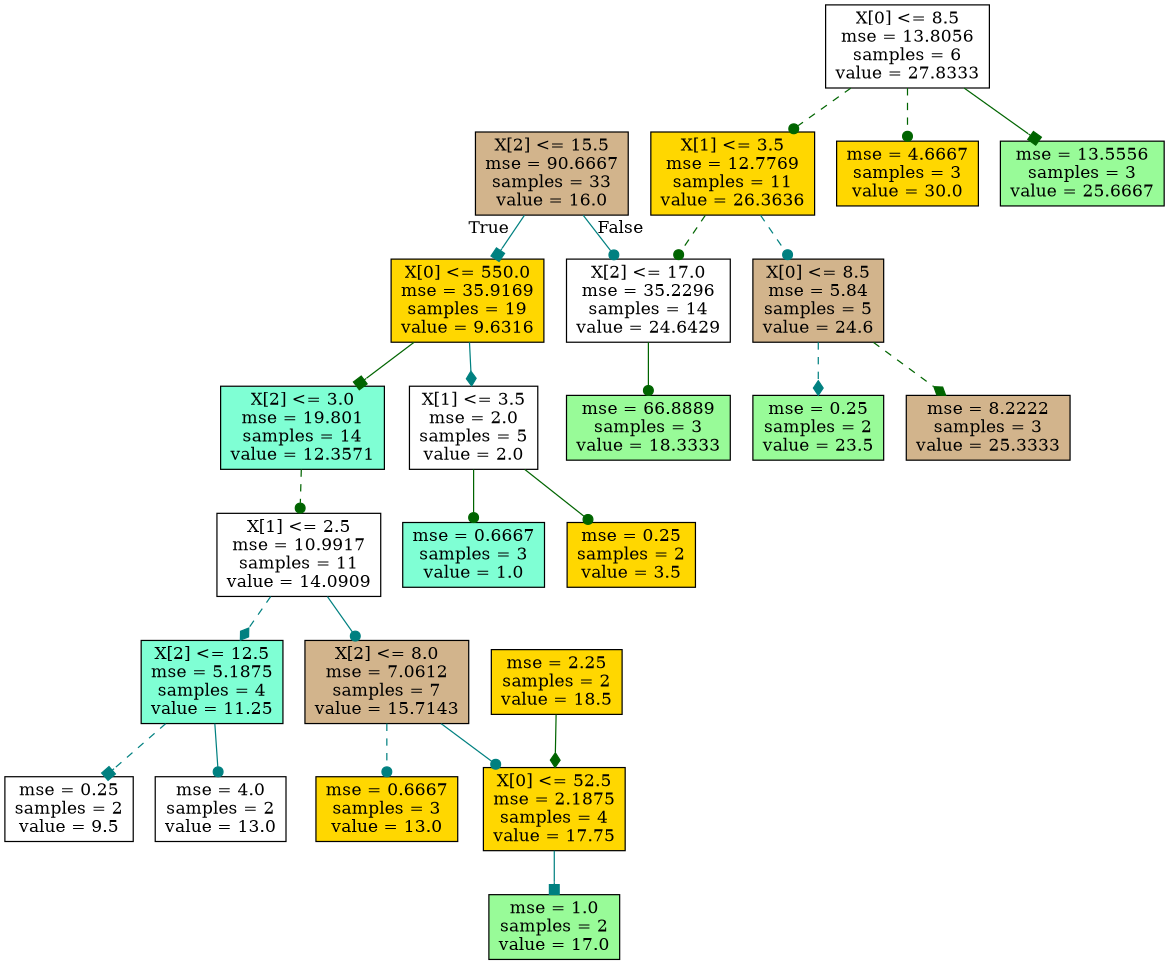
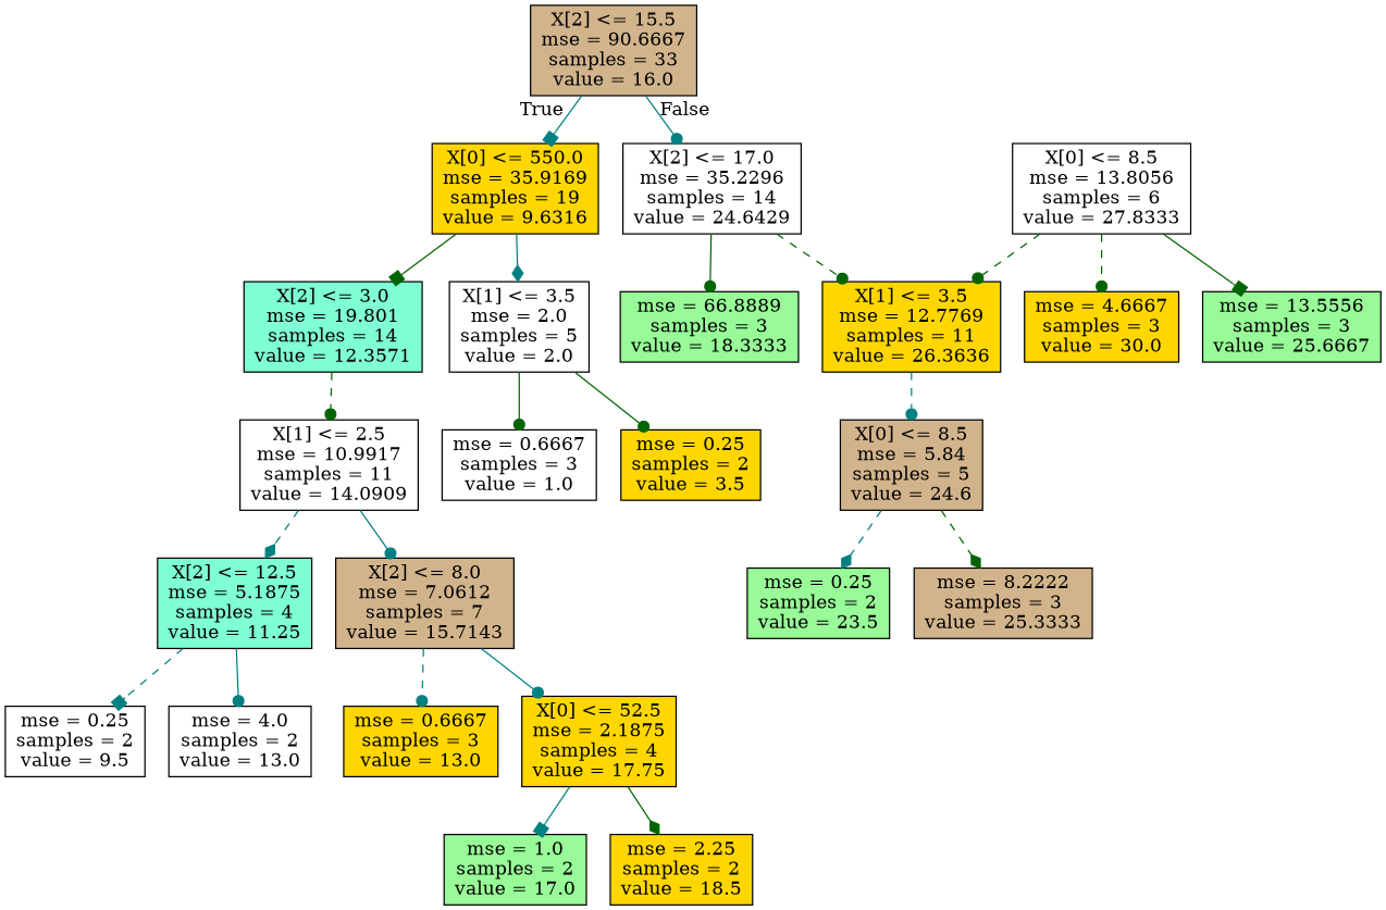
  digraph {
    node [fillcolor=gold shape=box style=filled]
    edge [arrowhead=dot color=teal style=solid]
    n1 [fillcolor=tan label="X[2] <= 15.5\nmse = 90.6667\nsamples = 33\nvalue = 16.0"]
    n2 [label="X[0] <= 550.0\nmse = 35.9169\nsamples = 19\nvalue = 9.6316"]
    n3 [fillcolor=white label="X[2] <= 17.0\nmse = 35.2296\nsamples = 14\nvalue = 24.6429"]
    n4 [fillcolor=aquamarine label="X[2] <= 3.0\nmse = 19.801\nsamples = 14\nvalue = 12.3571"]
    n5 [fillcolor=white label="X[1] <= 3.5\nmse = 2.0\nsamples = 5\nvalue = 2.0"]
    n6 [fillcolor=palegreen label="mse = 66.8889\nsamples = 3\nvalue = 18.3333"]
    n7 [label="X[1] <= 3.5\nmse = 12.7769\nsamples = 11\nvalue = 26.3636"]
    n8 [fillcolor=white label="X[1] <= 2.5\nmse = 10.9917\nsamples = 11\nvalue = 14.0909"]
-   n9 [fillcolor=aquamarine label="mse = 0.6667\nsamples = 3\nvalue = 1.0"]
+   n9 [fillcolor=white label="mse = 0.6667\nsamples = 3\nvalue = 1.0"]
    n10 [label="mse = 0.25\nsamples = 2\nvalue = 3.5"]
    n11 [fillcolor=aquamarine label="X[2] <= 12.5\nmse = 5.1875\nsamples = 4\nvalue = 11.25"]
    n12 [fillcolor=tan label="X[2] <= 8.0\nmse = 7.0612\nsamples = 7\nvalue = 15.7143"]
    n13 [fillcolor=white label="mse = 0.25\nsamples = 2\nvalue = 9.5"]
    n14 [fillcolor=white label="mse = 4.0\nsamples = 2\nvalue = 13.0"]
    n15 [label="mse = 0.6667\nsamples = 3\nvalue = 13.0"]
    n16 [label="X[0] <= 52.5\nmse = 2.1875\nsamples = 4\nvalue = 17.75"]
    n17 [fillcolor=palegreen label="mse = 1.0\nsamples = 2\nvalue = 17.0"]
    n18 [label="mse = 2.25\nsamples = 2\nvalue = 18.5"]
    n19 [fillcolor=tan label="X[0] <= 8.5\nmse = 5.84\nsamples = 5\nvalue = 24.6"]
    n20 [fillcolor=palegreen label="mse = 0.25\nsamples = 2\nvalue = 23.5"]
    n21 [fillcolor=tan label="mse = 8.2222\nsamples = 3\nvalue = 25.3333"]
    n22 [fillcolor=white label="X[0] <= 8.5\nmse = 13.8056\nsamples = 6\nvalue = 27.8333"]
    n23 [label="mse = 4.6667\nsamples = 3\nvalue = 30.0"]
    n24 [fillcolor=palegreen label="mse = 13.5556\nsamples = 3\nvalue = 25.6667"]
    n1 -> n2 [arrowhead=box headlabel=True labelangle=45 labeldistance=2.5]
    n1 -> n3 [headlabel=False labelangle=-45 labeldistance=2.5]
    n2 -> n4 [arrowhead=box color=darkgreen]
    n2 -> n5 [arrowhead=diamond]
    n3 -> n6 [color=darkgreen]
-   n7 -> n3 [color=darkgreen style=dashed]
+   n3 -> n7 [color=darkgreen style=dashed]
    n4 -> n8 [color=darkgreen style=dashed]
    n5 -> n9 [color=darkgreen]
    n5 -> n10 [color=darkgreen]
    n7 -> n19 [style=dashed]
    n8 -> n11 [arrowhead=diamond style=dashed]
    n8 -> n12
    n11 -> n13 [arrowhead=box style=dashed]
    n11 -> n14
    n12 -> n15 [style=dashed]
    n12 -> n16
    n16 -> n17 [arrowhead=box]
-   n18 -> n16 [arrowhead=diamond color=darkgreen]
+   n16 -> n18 [arrowhead=diamond color=darkgreen]
    n19 -> n20 [arrowhead=diamond style=dashed]
    n19 -> n21 [arrowhead=diamond color=darkgreen style=dashed]
    n22 -> n7 [color=darkgreen style=dashed]
    n22 -> n23 [color=darkgreen style=dashed]
    n22 -> n24 [arrowhead=box color=darkgreen]
  }
